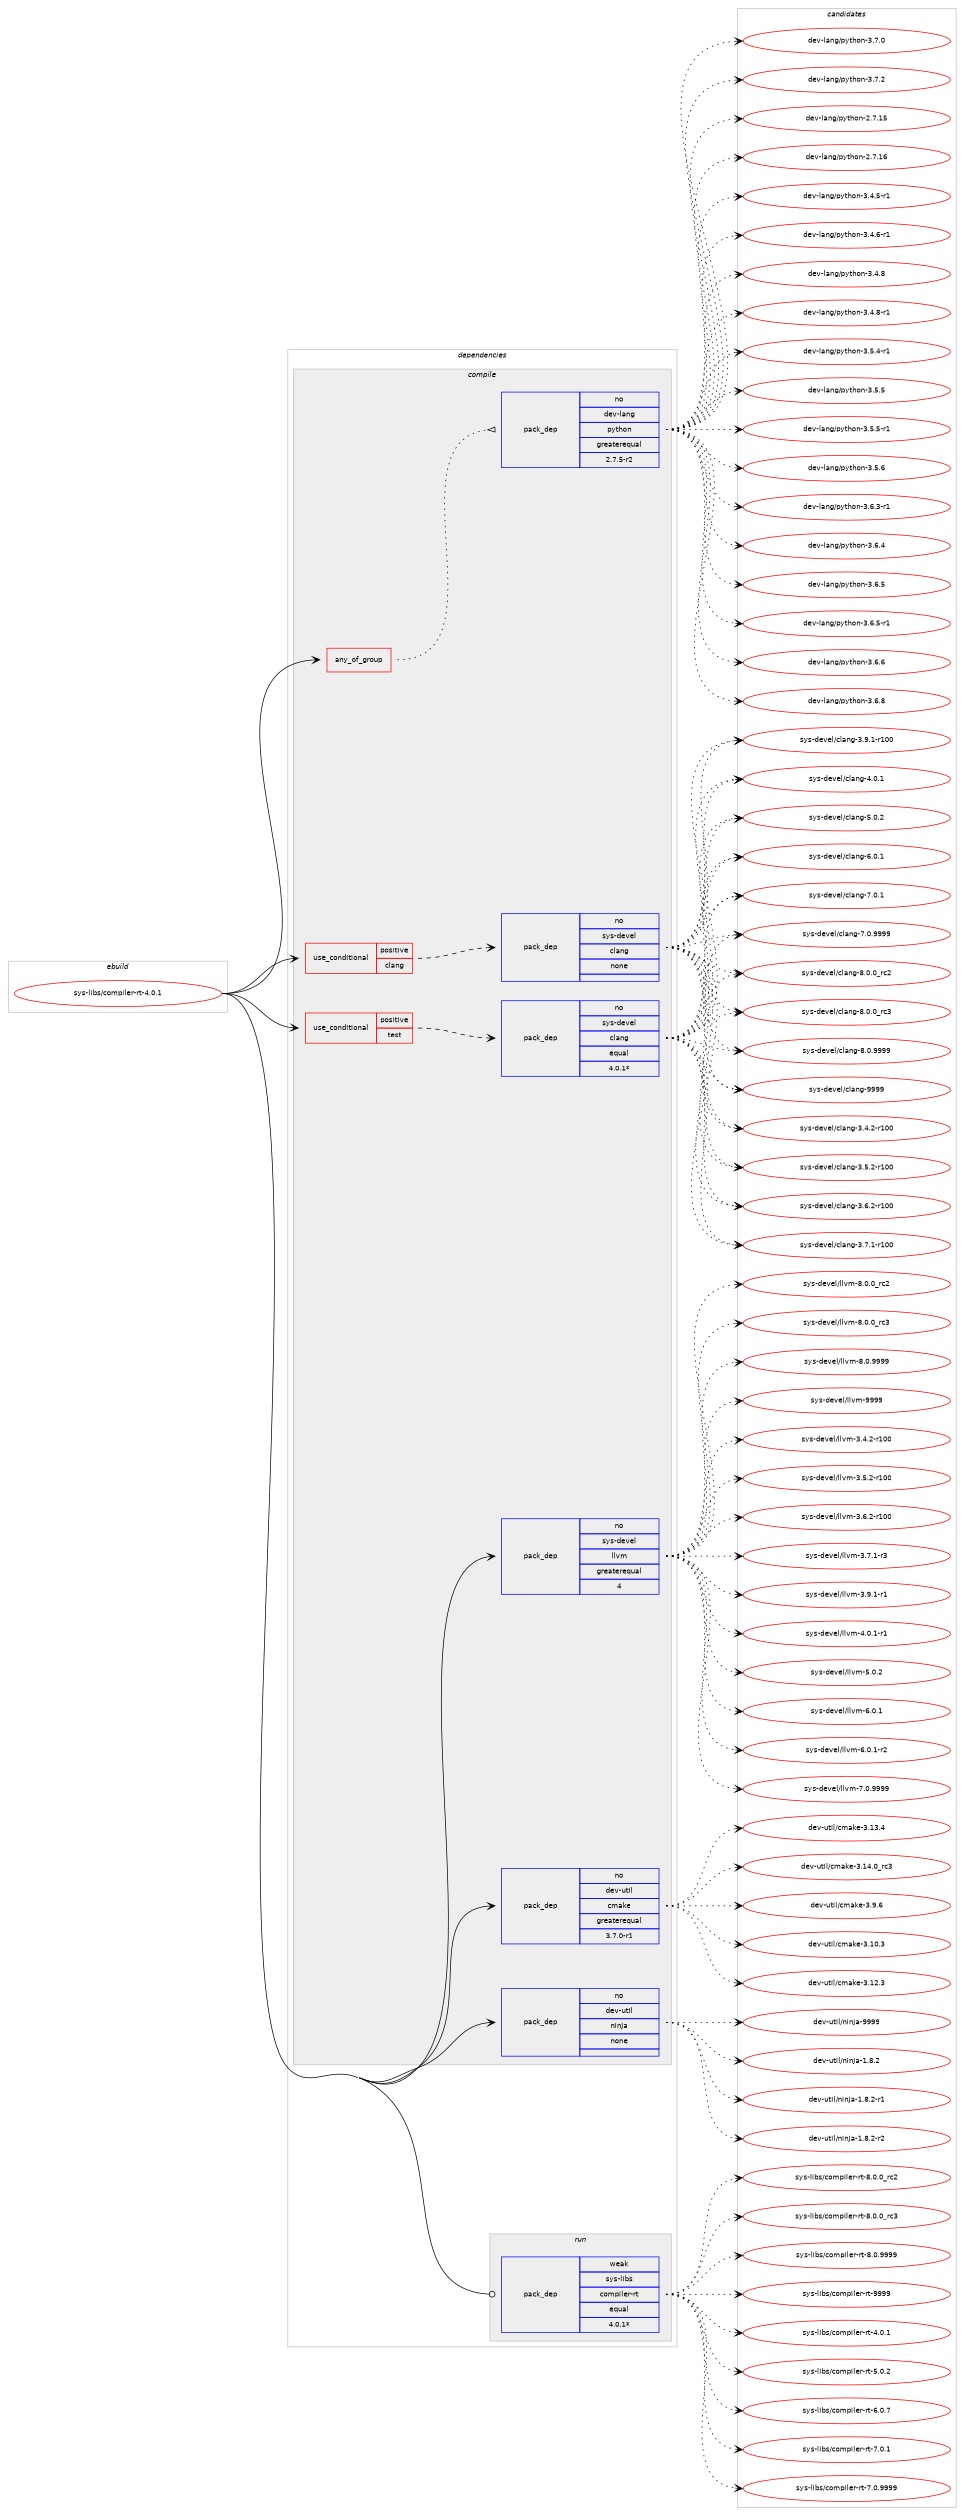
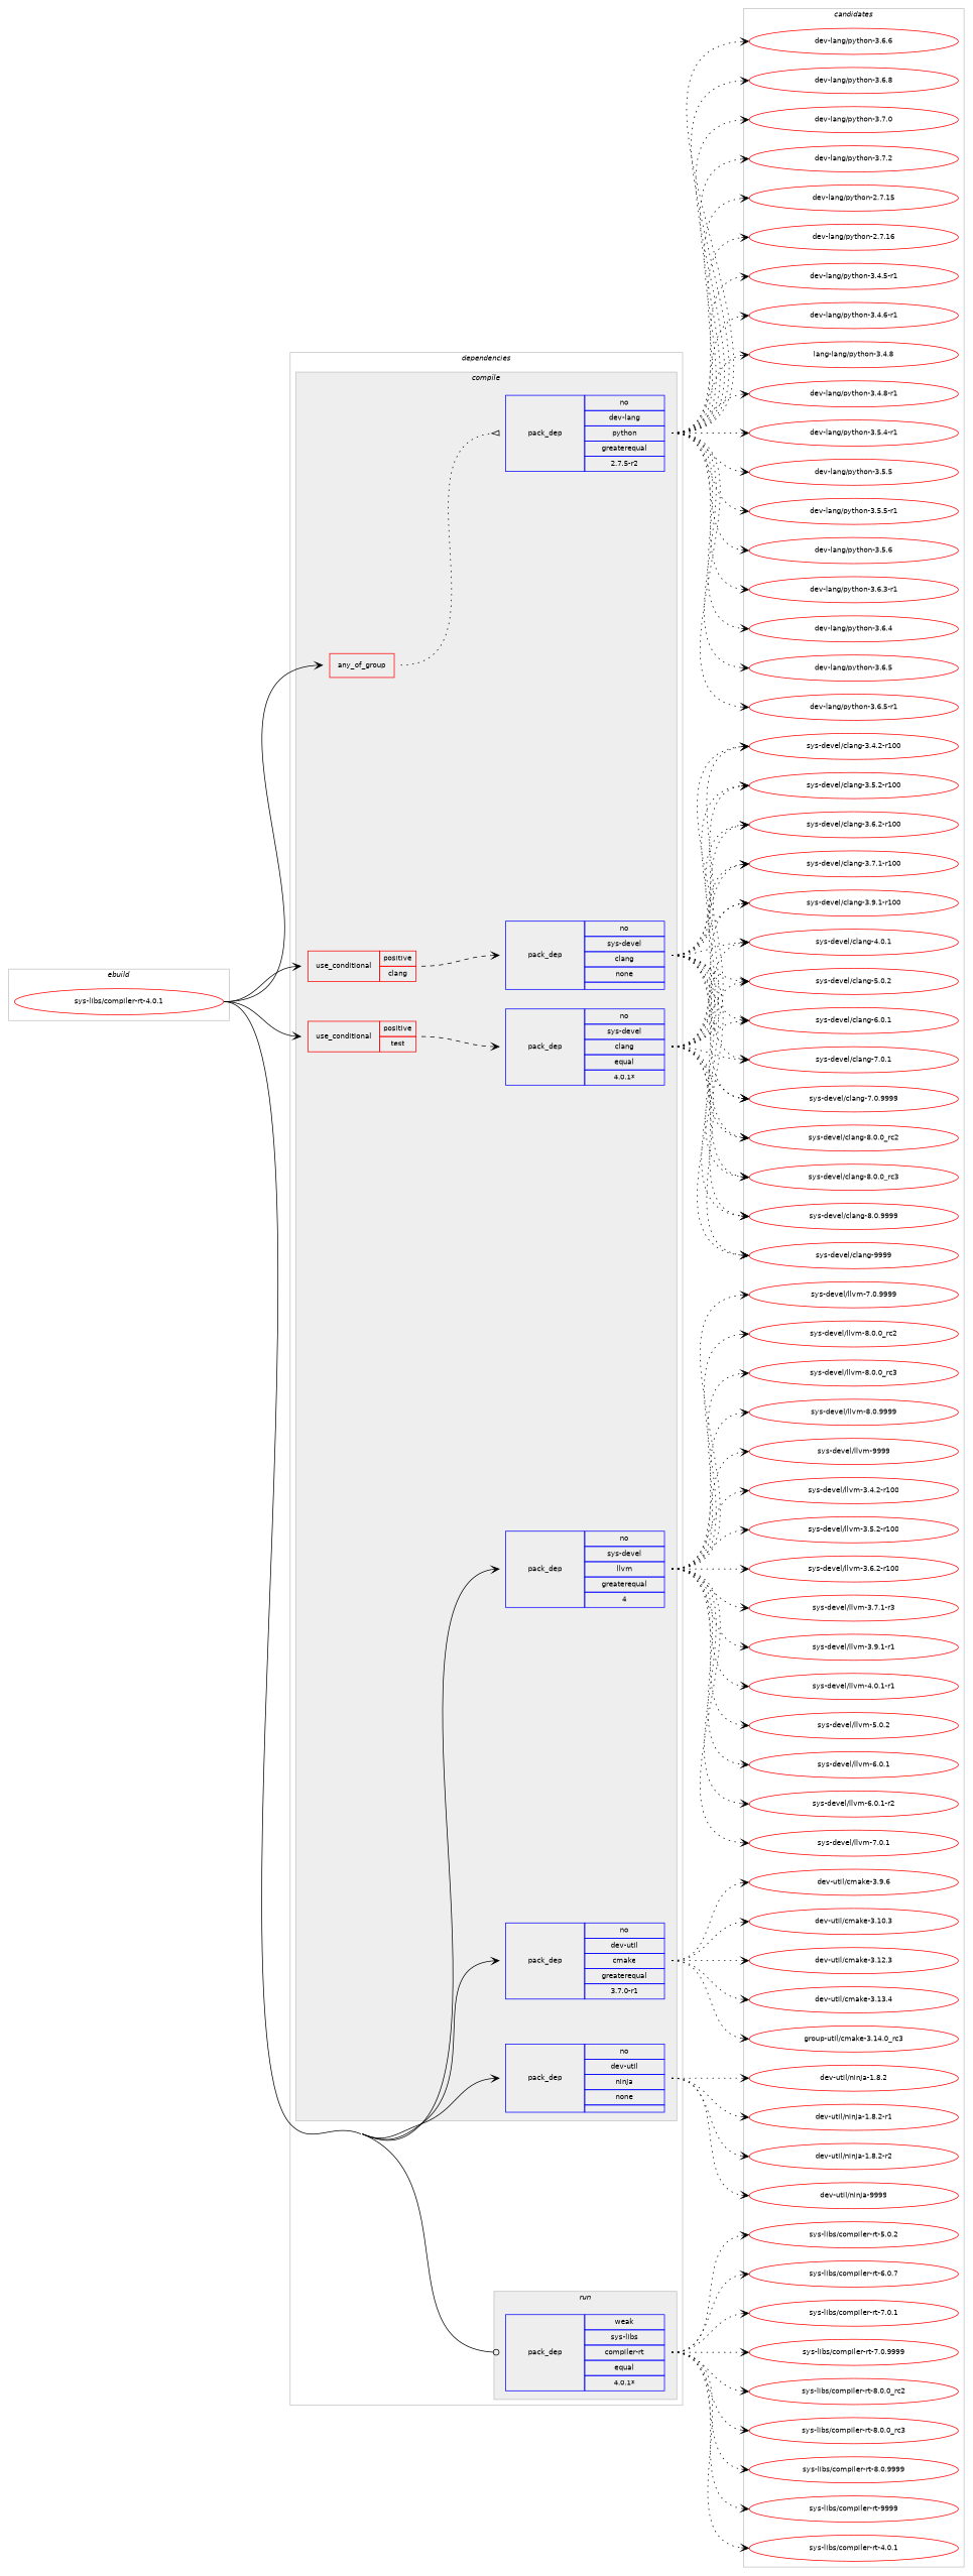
  digraph {
    compound=true
    concentrate=true
    fontname=Helvetica
    fontsize=10
    newrank=true
    rankdir=LR
    ranksep=1.5
    node [color=red fontname=Helvetica fontsize=10]
    edge [arrowhead=vee headport=w style=dotted tailport=e weight=100]
    n1 [label="sys-libs/compiler-rt-4.0.1" width=4]
    n2 [color=blue label=<<TABLE BORDER="0" CELLBORDER="1" CELLSPACING="0" CELLPADDING="4" WIDTH="220"><TR><TD ROWSPAN="6" CELLPADDING="30">pack_dep</TD></TR><TR><TD WIDTH="110">no</TD></TR><TR><TD>dev-lang</TD></TR><TR><TD>python</TD></TR><TR><TD>greaterequal</TD></TR><TR><TD>2.7.5-r2</TD></TR></TABLE>> shape=none]
    n3 [label=<<TABLE BORDER="0" CELLBORDER="1" CELLSPACING="0" CELLPADDING="4"><TR><TD CELLPADDING="10">any_of_group</TD></TR></TABLE>> shape=none]
    n4 [color=blue label=<<TABLE BORDER="0" CELLBORDER="1" CELLSPACING="0" CELLPADDING="4" WIDTH="220"><TR><TD ROWSPAN="6" CELLPADDING="30">pack_dep</TD></TR><TR><TD WIDTH="110">no</TD></TR><TR><TD>sys-devel</TD></TR><TR><TD>clang</TD></TR><TR><TD>none</TD></TR><TR><TD></TD></TR></TABLE>> shape=none]
    n5 [label=<<TABLE BORDER="0" CELLBORDER="1" CELLSPACING="0" CELLPADDING="4"><TR><TD ROWSPAN="3" CELLPADDING="10">use_conditional</TD></TR><TR><TD>positive</TD></TR><TR><TD>clang</TD></TR></TABLE>> shape=none]
    n6 [color=blue label=<<TABLE BORDER="0" CELLBORDER="1" CELLSPACING="0" CELLPADDING="4" WIDTH="220"><TR><TD ROWSPAN="6" CELLPADDING="30">pack_dep</TD></TR><TR><TD WIDTH="110">no</TD></TR><TR><TD>sys-devel</TD></TR><TR><TD>clang</TD></TR><TR><TD>equal</TD></TR><TR><TD>4.0.1*</TD></TR></TABLE>> shape=none]
    n7 [label=<<TABLE BORDER="0" CELLBORDER="1" CELLSPACING="0" CELLPADDING="4"><TR><TD ROWSPAN="3" CELLPADDING="10">use_conditional</TD></TR><TR><TD>positive</TD></TR><TR><TD>test</TD></TR></TABLE>> shape=none]
    n8 [color=blue label=<<TABLE BORDER="0" CELLBORDER="1" CELLSPACING="0" CELLPADDING="4" WIDTH="220"><TR><TD ROWSPAN="6" CELLPADDING="30">pack_dep</TD></TR><TR><TD WIDTH="110">no</TD></TR><TR><TD>dev-util</TD></TR><TR><TD>cmake</TD></TR><TR><TD>greaterequal</TD></TR><TR><TD>3.7.0-r1</TD></TR></TABLE>> shape=none]
    n9 [color=blue label=<<TABLE BORDER="0" CELLBORDER="1" CELLSPACING="0" CELLPADDING="4" WIDTH="220"><TR><TD ROWSPAN="6" CELLPADDING="30">pack_dep</TD></TR><TR><TD WIDTH="110">no</TD></TR><TR><TD>dev-util</TD></TR><TR><TD>ninja</TD></TR><TR><TD>none</TD></TR><TR><TD></TD></TR></TABLE>> shape=none]
    n10 [color=blue label=<<TABLE BORDER="0" CELLBORDER="1" CELLSPACING="0" CELLPADDING="4" WIDTH="220"><TR><TD ROWSPAN="6" CELLPADDING="30">pack_dep</TD></TR><TR><TD WIDTH="110">no</TD></TR><TR><TD>sys-devel</TD></TR><TR><TD>llvm</TD></TR><TR><TD>greaterequal</TD></TR><TR><TD>4</TD></TR></TABLE>> shape=none]
    n11 [color=blue label=<<TABLE BORDER="0" CELLBORDER="1" CELLSPACING="0" CELLPADDING="4" WIDTH="220"><TR><TD ROWSPAN="6" CELLPADDING="30">pack_dep</TD></TR><TR><TD WIDTH="110">weak</TD></TR><TR><TD>sys-libs</TD></TR><TR><TD>compiler-rt</TD></TR><TR><TD>equal</TD></TR><TR><TD>4.0.1*</TD></TR></TABLE>> shape=none]
    n12 [label="dev-lang/python-2.7.15" width=4]
    n13 [label="dev-lang/python-2.7.16" width=4]
    n14 [label="dev-lang/python-3.4.5-r1" width=4]
    n15 [label="dev-lang/python-3.4.6-r1" width=4]
-   n16 [label="dev-lang/python-3.4.8" width=4]
+   n16 [label="lang-lang/python-3.4.8" width=4]
    n17 [label="dev-lang/python-3.4.8-r1" width=4]
    n18 [label="dev-lang/python-3.5.4-r1" width=4]
    n19 [label="dev-lang/python-3.5.5" width=4]
    n20 [label="dev-lang/python-3.5.5-r1" width=4]
    n21 [label="dev-lang/python-3.5.6" width=4]
    n22 [label="dev-lang/python-3.6.3-r1" width=4]
    n23 [label="dev-lang/python-3.6.4" width=4]
    n24 [label="dev-lang/python-3.6.5" width=4]
    n25 [label="dev-lang/python-3.6.5-r1" width=4]
    n26 [label="dev-lang/python-3.6.6" width=4]
    n27 [label="dev-lang/python-3.6.8" width=4]
    n28 [label="dev-lang/python-3.7.0" width=4]
    n29 [label="dev-lang/python-3.7.2" width=4]
    n30 [label="sys-devel/clang-3.4.2-r100" width=4]
    n31 [label="sys-devel/clang-3.5.2-r100" width=4]
    n32 [label="sys-devel/clang-3.6.2-r100" width=4]
    n33 [label="sys-devel/clang-3.7.1-r100" width=4]
    n34 [label="sys-devel/clang-3.9.1-r100" width=4]
    n35 [label="sys-devel/clang-4.0.1" width=4]
    n36 [label="sys-devel/clang-5.0.2" width=4]
    n37 [label="sys-devel/clang-6.0.1" width=4]
    n38 [label="sys-devel/clang-7.0.1" width=4]
    n39 [label="sys-devel/clang-7.0.9999" width=4]
    n40 [label="sys-devel/clang-8.0.0_rc2" width=4]
    n41 [label="sys-devel/clang-8.0.0_rc3" width=4]
    n42 [label="sys-devel/clang-8.0.9999" width=4]
    n43 [label="sys-devel/clang-9999" width=4]
    n44 [label="dev-util/cmake-3.10.3" width=4]
    n45 [label="dev-util/cmake-3.12.3" width=4]
    n46 [label="dev-util/cmake-3.13.4" width=4]
-   n47 [label="dev-util/cmake-3.14.0_rc3" width=4]
+   n47 [label="group-util/cmake-3.14.0_rc3" width=4]
    n48 [label="dev-util/cmake-3.9.6" width=4]
    n49 [label="dev-util/ninja-1.8.2" width=4]
    n50 [label="dev-util/ninja-1.8.2-r1" width=4]
    n51 [label="dev-util/ninja-1.8.2-r2" width=4]
    n52 [label="dev-util/ninja-9999" width=4]
    n53 [label="sys-devel/llvm-3.4.2-r100" width=4]
    n54 [label="sys-devel/llvm-3.5.2-r100" width=4]
    n55 [label="sys-devel/llvm-3.6.2-r100" width=4]
    n56 [label="sys-devel/llvm-3.7.1-r3" width=4]
    n57 [label="sys-devel/llvm-3.9.1-r1" width=4]
    n58 [label="sys-devel/llvm-4.0.1-r1" width=4]
    n59 [label="sys-devel/llvm-5.0.2" width=4]
    n60 [label="sys-devel/llvm-6.0.1" width=4]
    n61 [label="sys-devel/llvm-6.0.1-r2" width=4]
+   n62 [label="sys-devel/llvm-7.0.1" width=4]
    n63 [label="sys-devel/llvm-7.0.9999" width=4]
    n64 [label="sys-devel/llvm-8.0.0_rc2" width=4]
    n65 [label="sys-devel/llvm-8.0.0_rc3" width=4]
    n66 [label="sys-devel/llvm-8.0.9999" width=4]
    n67 [label="sys-devel/llvm-9999" width=4]
    n68 [label="sys-libs/compiler-rt-4.0.1" width=4]
    n69 [label="sys-libs/compiler-rt-5.0.2" width=4]
    n70 [label="sys-libs/compiler-rt-6.0.7" width=4]
    n71 [label="sys-libs/compiler-rt-7.0.1" width=4]
    n72 [label="sys-libs/compiler-rt-7.0.9999" width=4]
    n73 [label="sys-libs/compiler-rt-8.0.0_rc2" width=4]
    n74 [label="sys-libs/compiler-rt-8.0.0_rc3" width=4]
    n75 [label="sys-libs/compiler-rt-8.0.9999" width=4]
    n76 [label="sys-libs/compiler-rt-9999" width=4]
    subgraph cluster_1 {
      color=gray
      label=<<i>ebuild</i>>
      rank=same
      n1
    }
    subgraph cluster_2 {
      color=gray
      label=<<i>dependencies</i>>
      subgraph cluster_3 {
        color=gray
        fillcolor="#eeeeee"
        label=<<i>compile</i>>
        style=filled
        subgraph sub_4 {
          color=gray
          fillcolor="#eeeeee"
          label=<<i>compile</i>>
          style=filled
          n3
          subgraph sub_5 {
            color=gray
            fillcolor="#eeeeee"
            label=<<i>compile</i>>
            style=filled
            n2
          }
        }
        subgraph sub_6 {
          color=gray
          fillcolor="#eeeeee"
          label=<<i>compile</i>>
          style=filled
          n5
          subgraph sub_7 {
            color=gray
            fillcolor="#eeeeee"
            label=<<i>compile</i>>
            style=filled
            n4
          }
        }
        subgraph sub_8 {
          color=gray
          fillcolor="#eeeeee"
          label=<<i>compile</i>>
          style=filled
          n7
          subgraph sub_9 {
            color=gray
            fillcolor="#eeeeee"
            label=<<i>compile</i>>
            style=filled
            n6
          }
        }
        subgraph sub_10 {
          color=gray
          fillcolor="#eeeeee"
          label=<<i>compile</i>>
          style=filled
          n8
        }
        subgraph sub_11 {
          color=gray
          fillcolor="#eeeeee"
          label=<<i>compile</i>>
          style=filled
          n9
        }
        subgraph sub_12 {
          color=gray
          fillcolor="#eeeeee"
          label=<<i>compile</i>>
          style=filled
          n10
        }
      }
      subgraph cluster_13 {
        color=gray
        fillcolor="#eeeeee"
        label=<<i>compile and run</i>>
        style=filled
      }
      subgraph cluster_14 {
        color=gray
        fillcolor="#eeeeee"
        label=<<i>run</i>>
        style=filled
        subgraph sub_15 {
          color=gray
          fillcolor="#eeeeee"
          label=<<i>run</i>>
          style=filled
          n11
        }
      }
    }
    subgraph cluster_16 {
      color=gray
      label=<<i>candidates</i>>
      rank=same
      subgraph sub_17 {
        color=black
        label=<<i>candidates</i>>
        nodesep=1
        rank=same
        n12
        n13
        n14
        n15
        n16
        n17
        n18
        n19
        n20
        n21
        n22
        n23
        n24
        n25
        n26
        n27
        n28
        n29
      }
      subgraph sub_18 {
        color=black
        label=<<i>candidates</i>>
        nodesep=1
        rank=same
        n30
        n31
        n32
        n33
        n34
        n35
        n36
        n37
        n38
        n39
        n40
        n41
        n42
        n43
      }
      subgraph sub_19 {
        color=black
        label=<<i>candidates</i>>
        nodesep=1
        rank=same
        n30
        n31
        n32
        n33
        n34
        n35
        n36
        n37
        n38
        n39
        n40
        n41
        n42
        n43
      }
      subgraph sub_20 {
        color=black
        label=<<i>candidates</i>>
        nodesep=1
        rank=same
        n44
        n45
        n46
        n47
        n48
      }
      subgraph sub_21 {
        color=black
        label=<<i>candidates</i>>
        nodesep=1
        rank=same
        n49
        n50
        n51
        n52
      }
      subgraph sub_22 {
        color=black
        label=<<i>candidates</i>>
        nodesep=1
        rank=same
        n53
        n54
        n55
        n56
        n57
        n58
        n59
        n60
        n61
+       n62
        n63
        n64
        n65
        n66
        n67
      }
      subgraph sub_23 {
        color=black
        label=<<i>candidates</i>>
        nodesep=1
        rank=same
        n68
        n69
        n70
        n71
        n72
        n73
        n74
        n75
        n76
      }
    }
    n1 -> n3 [style=solid weight=20]
    n1 -> n5 [style=solid weight=20]
    n1 -> n7 [style=solid weight=20]
    n1 -> n8 [style=solid weight=20]
    n1 -> n9 [style=solid weight=20]
    n1 -> n10 [style=solid weight=20]
    n1 -> n11 [arrowhead=odot style=solid weight=20]
    n2 -> n12
    n2 -> n13
    n2 -> n14
    n2 -> n15
    n2 -> n16
    n2 -> n17
    n2 -> n18
    n2 -> n19
    n2 -> n20
    n2 -> n21
    n2 -> n22
    n2 -> n23
    n2 -> n24
    n2 -> n25
    n2 -> n26
    n2 -> n27
    n2 -> n28
    n2 -> n29
    n3 -> n2 [arrowhead=oinv weight=20]
    n4 -> n30
    n4 -> n31
    n4 -> n32
    n4 -> n33
    n4 -> n34
    n4 -> n35
    n4 -> n36
    n4 -> n37
    n4 -> n38
    n4 -> n39
    n4 -> n40
    n4 -> n41
    n4 -> n42
    n4 -> n43
    n5 -> n4 [style=dashed weight=20]
    n6 -> n30
    n6 -> n31
    n6 -> n32
    n6 -> n33
    n6 -> n34
    n6 -> n35
    n6 -> n36
    n6 -> n37
    n6 -> n38
    n6 -> n39
    n6 -> n40
    n6 -> n41
    n6 -> n42
    n6 -> n43
    n7 -> n6 [style=dashed weight=20]
    n8 -> n44
    n8 -> n45
    n8 -> n46
    n8 -> n47
    n8 -> n48
    n9 -> n49
    n9 -> n50
    n9 -> n51
    n9 -> n52
    n10 -> n53
    n10 -> n54
    n10 -> n55
    n10 -> n56
    n10 -> n57
    n10 -> n58
    n10 -> n59
    n10 -> n60
    n10 -> n61
+   n10 -> n62
    n10 -> n63
    n10 -> n64
    n10 -> n65
    n10 -> n66
    n10 -> n67
    n11 -> n68
    n11 -> n69
    n11 -> n70
    n11 -> n71
    n11 -> n72
    n11 -> n73
    n11 -> n74
    n11 -> n75
    n11 -> n76
  }
